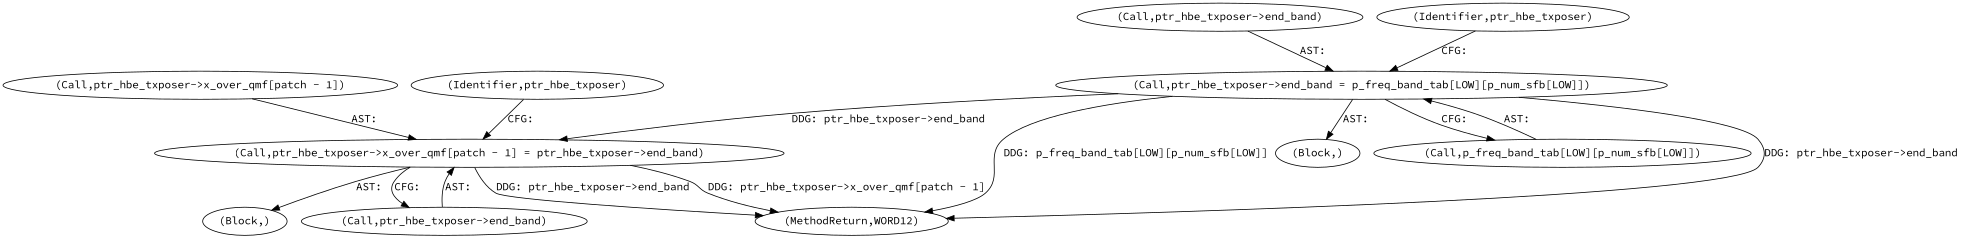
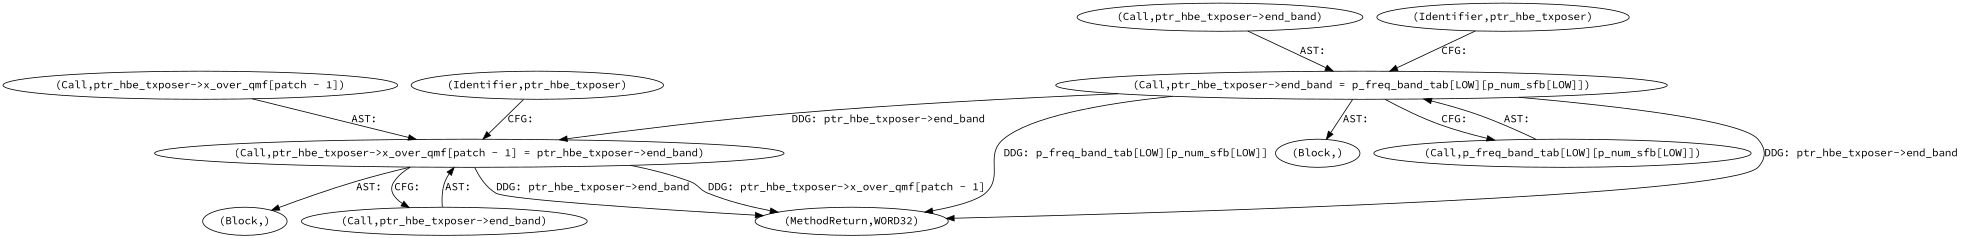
  digraph {
    fontname="Source Code Pro"
    node [fontname="Source Code Pro"]
    edge [fontname="Source Code Pro"]
    n1 [label="(Call,ptr_hbe_txposer->end_band = p_freq_band_tab[LOW][p_num_sfb[LOW]])"]
    n2 [label="(Call,ptr_hbe_txposer->x_over_qmf[patch - 1] = ptr_hbe_txposer->end_band)"]
-   n3 [label="(MethodReturn,WORD12)"]
+   n3 [label="(MethodReturn,WORD32)"]
    n4 [label="(Block,)"]
    n5 [label="(Call,p_freq_band_tab[LOW][p_num_sfb[LOW]])"]
    n6 [label="(Block,)"]
    n7 [label="(Call,ptr_hbe_txposer->end_band)"]
    n8 [label="(Call,ptr_hbe_txposer->end_band)"]
    n9 [label="(Call,ptr_hbe_txposer->x_over_qmf[patch - 1])"]
    n10 [label="(Identifier,ptr_hbe_txposer)"]
    n11 [label="(Identifier,ptr_hbe_txposer)"]
    n1 -> n2 [label="DDG: ptr_hbe_txposer->end_band"]
    n1 -> n3 [label="DDG: ptr_hbe_txposer->end_band"]
    n1 -> n3 [label="DDG: p_freq_band_tab[LOW][p_num_sfb[LOW]]"]
    n1 -> n4 [label="AST: "]
    n1 -> n5 [label="CFG: "]
    n2 -> n3 [label="DDG: ptr_hbe_txposer->end_band"]
    n2 -> n3 [label="DDG: ptr_hbe_txposer->x_over_qmf[patch - 1]"]
    n2 -> n6 [label="AST: "]
    n2 -> n7 [label="CFG: "]
    n5 -> n1 [label="AST: "]
    n7 -> n2 [label="AST: "]
    n8 -> n1 [label="AST: "]
    n9 -> n2 [label="AST: "]
    n10 -> n1 [label="CFG: "]
    n11 -> n2 [label="CFG: "]
  }
